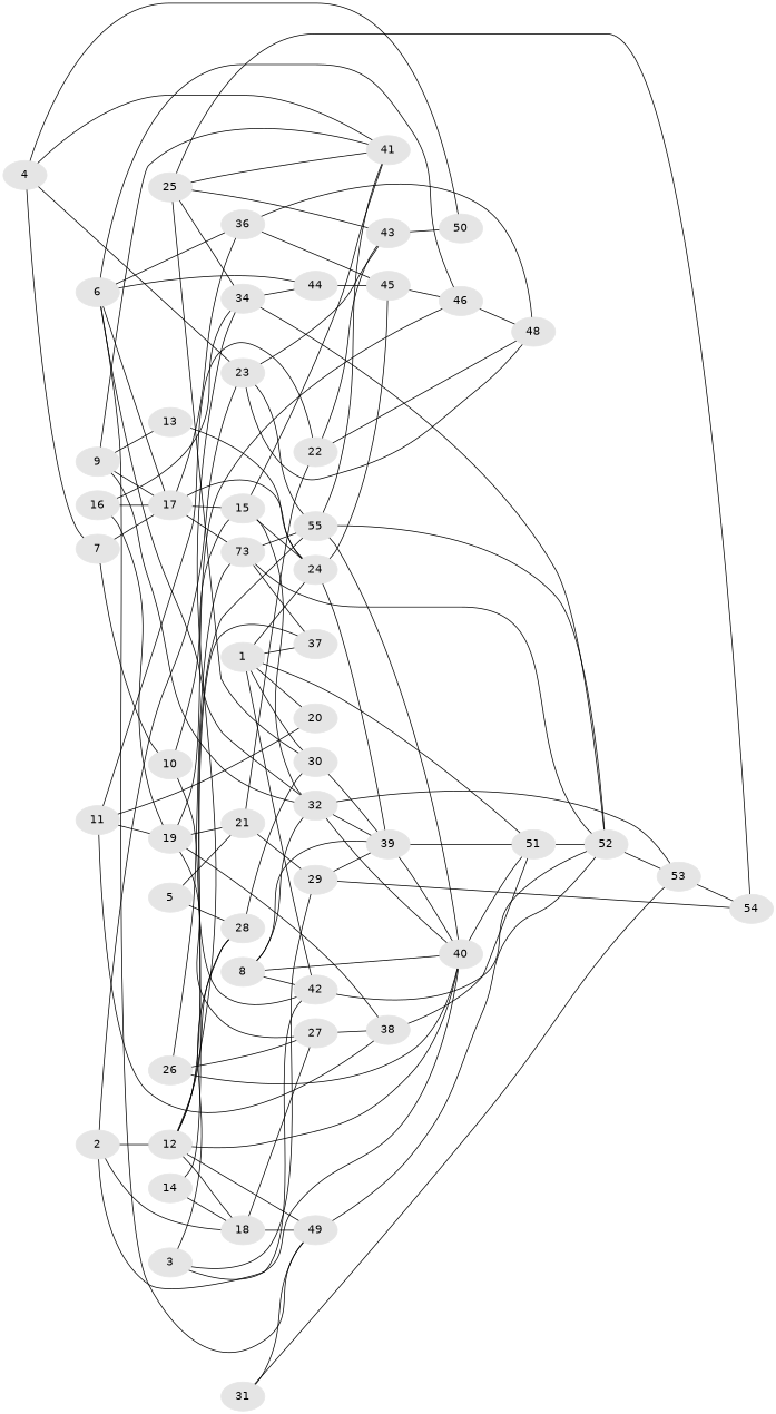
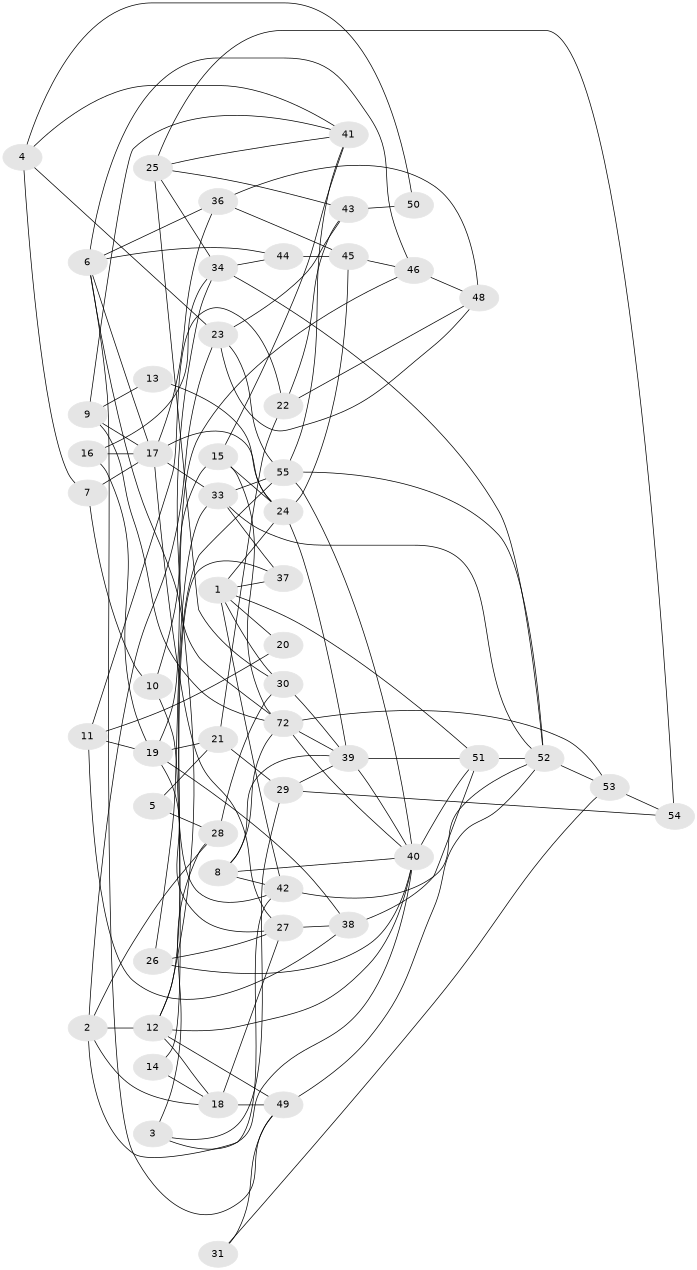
  graph {
    fontname="DejaVu Sans"
    rankdir=LR
    node [color=gray90 fontname="DejaVu Sans" style=filled]
    edge [fontname="DejaVu Sans" weight=1.0]
    1
    20
    24
    30
    37
    42
    51
    39
    45
    52
    2
    12
    18
    23
    28
    40
    49
    34
    n19 [label=55]
    27
    43
    48
    3
    29
    54
    4
    7
    41
    50
    17
    10
    5
    21
    22
    6
-   32
+   32 [label=72]
    36
    44
    46
-   33 [label=73]
+   33
    53
    15
    8
    9
    13
    11
    19
    38
    14
    16
    25
    26
    31
    1 -- 20
    1 -- 24
    1 -- 30
    1 -- 37
    1 -- 42
    1 -- 51
    24 -- 39
    24 -- 45
    30 -- 39
    42 -- 52
    51 -- 52
    39 -- 51
    39 -- 40
    45 -- 46
    52 -- 53
    2 -- 42
    2 -- 12
    2 -- 18
    2 -- 23
-   12 -- 28
+   2 -- 28
    12 -- 18
    12 -- 40
    12 -- 49
    12 -- 34
    12 -- n19
    18 -- 49
    18 -- 27
    23 -- n19 [weight=2.0]
    23 -- 43
    23 -- 48
    28 -- 30
    40 -- 51
    49 -- 52
    34 -- 52
    34 -- 44 [weight=2.0]
    n19 -- 52
    n19 -- 40
    n19 -- 41
    27 -- 38
    43 -- 50
    3 -- 28
    3 -- 40
    3 -- 29
    29 -- 39 [weight=3.0]
    29 -- 54 [weight=2.0]
    4 -- 23
    4 -- 7
    4 -- 41
    4 -- 50
    7 -- 17
    7 -- 10
    17 -- 24
-   17 -- 15
+   17 -- 27
    17 -- 36
    17 -- 33
    10 -- 42
    10 -- 15
    5 -- 28
    5 -- 21
    21 -- 29
    21 -- 22
    22 -- 43
    22 -- 48
    6 -- 49
    6 -- 17
    6 -- 32
    6 -- 36 [weight=2.0]
    6 -- 44
    6 -- 46
    32 -- 39
    32 -- 40
    32 -- 53
    36 -- 45
    36 -- 48
    44 -- 45 [weight=2.0]
    46 -- 48
    33 -- 37
    33 -- 52
    33 -- n19
    53 -- 54
    15 -- 24
    15 -- 41
    15 -- 32
    8 -- 42
    8 -- 39
    8 -- 40
    8 -- 32
    9 -- 41
    9 -- 17
    9 -- 32 [weight=2.0]
    9 -- 13
    13 -- 24
    11 -- 20
    11 -- 22
    11 -- 19
    11 -- 38
    19 -- 27
    19 -- 21
    19 -- 46
    19 -- 38
    38 -- 51
    14 -- 37
    14 -- 18
    16 -- 34
    16 -- 17
    16 -- 19
    25 -- 30
    25 -- 34
    25 -- 43
    25 -- 54
    25 -- 41
    26 -- 40 [weight=2.0]
    26 -- 27
    26 -- 33
    31 -- 49
    31 -- 53
  }
